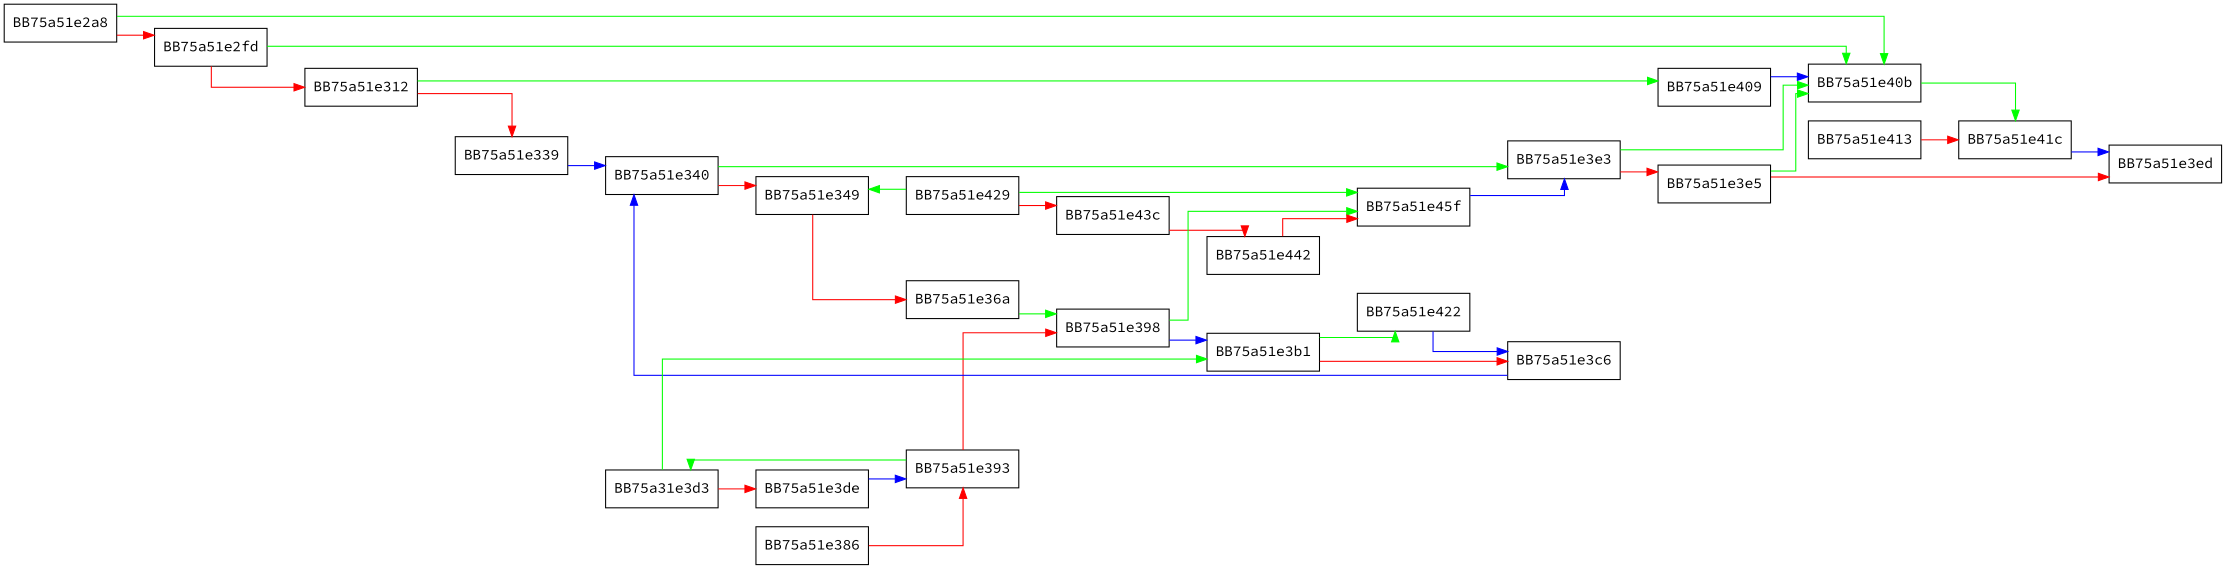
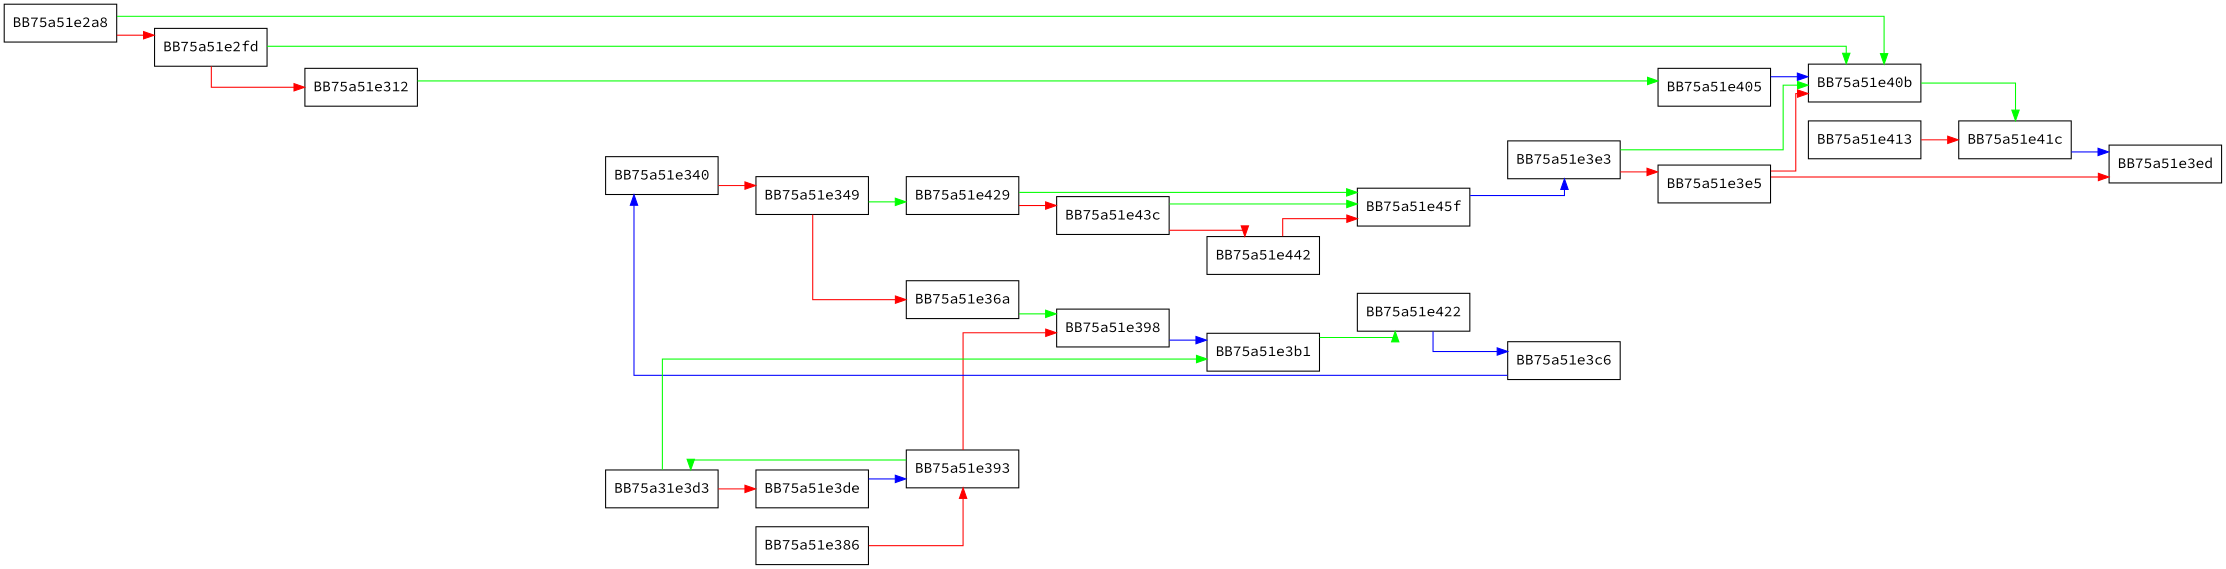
  digraph {
    fontname="Source Code Pro"
    rankdir=LR
    splines=ortho
    node [fontname="Source Code Pro" shape=box]
    edge [color=red fontname="Source Code Pro"]
    BB75a51e2a8
    BB75a51e40b
    BB75a51e2fd
    BB75a51e41c
    BB75a51e312
    BB75a51e3ed
    BB75a51e413
-   BB75a51e405 [label=BB75a51e409]
-   BB75a51e339
+   BB75a51e405
    BB75a51e340
    BB75a51e3e3
    BB75a51e349
    BB75a51e3e5
    BB75a51e429
    BB75a51e36a
    BB75a51e45f
    BB75a51e43c
    BB75a51e398
    BB75a51e442
    BB75a51e3b1
    BB75a51e386
    BB75a51e393
    BB75a51e422
    BB75a51e3c6
    n25 [label=BB75a31e3d3]
    BB75a51e3de
    BB75a51e2a8 -> BB75a51e40b [color=green]
    BB75a51e2a8 -> BB75a51e2fd
    BB75a51e40b -> BB75a51e41c [color=green]
    BB75a51e2fd -> BB75a51e40b [color=green]
    BB75a51e2fd -> BB75a51e312
    BB75a51e41c -> BB75a51e3ed [color=blue]
    BB75a51e312 -> BB75a51e405 [color=green]
-   BB75a51e312 -> BB75a51e339
    BB75a51e413 -> BB75a51e41c
    BB75a51e405 -> BB75a51e40b [color=blue]
-   BB75a51e339 -> BB75a51e340 [color=blue]
-   BB75a51e340 -> BB75a51e3e3 [color=green]
    BB75a51e340 -> BB75a51e349
    BB75a51e3e3 -> BB75a51e40b [color=green]
    BB75a51e3e3 -> BB75a51e3e5
-   BB75a51e429 -> BB75a51e349 [color=green]
+   BB75a51e349 -> BB75a51e429 [color=green]
    BB75a51e349 -> BB75a51e36a
-   BB75a51e3e5 -> BB75a51e40b [color=green]
+   BB75a51e3e5 -> BB75a51e40b
    BB75a51e3e5 -> BB75a51e3ed
    BB75a51e429 -> BB75a51e45f [color=green]
    BB75a51e429 -> BB75a51e43c
    BB75a51e36a -> BB75a51e398 [color=green]
    BB75a51e45f -> BB75a51e3e3 [color=blue]
-   BB75a51e398 -> BB75a51e45f [color=green]
+   BB75a51e43c -> BB75a51e45f [color=green]
    BB75a51e43c -> BB75a51e442
    BB75a51e398 -> BB75a51e3b1 [color=blue]
    BB75a51e442 -> BB75a51e45f
    BB75a51e3b1 -> BB75a51e422 [color=green]
-   BB75a51e3b1 -> BB75a51e3c6
    BB75a51e386 -> BB75a51e393
    BB75a51e393 -> BB75a51e398
    BB75a51e393 -> n25 [color=green]
    BB75a51e422 -> BB75a51e3c6 [color=blue]
    BB75a51e3c6 -> BB75a51e340 [color=blue]
    n25 -> BB75a51e3b1 [color=green]
    n25 -> BB75a51e3de
    BB75a51e3de -> BB75a51e393 [color=blue]
  }
